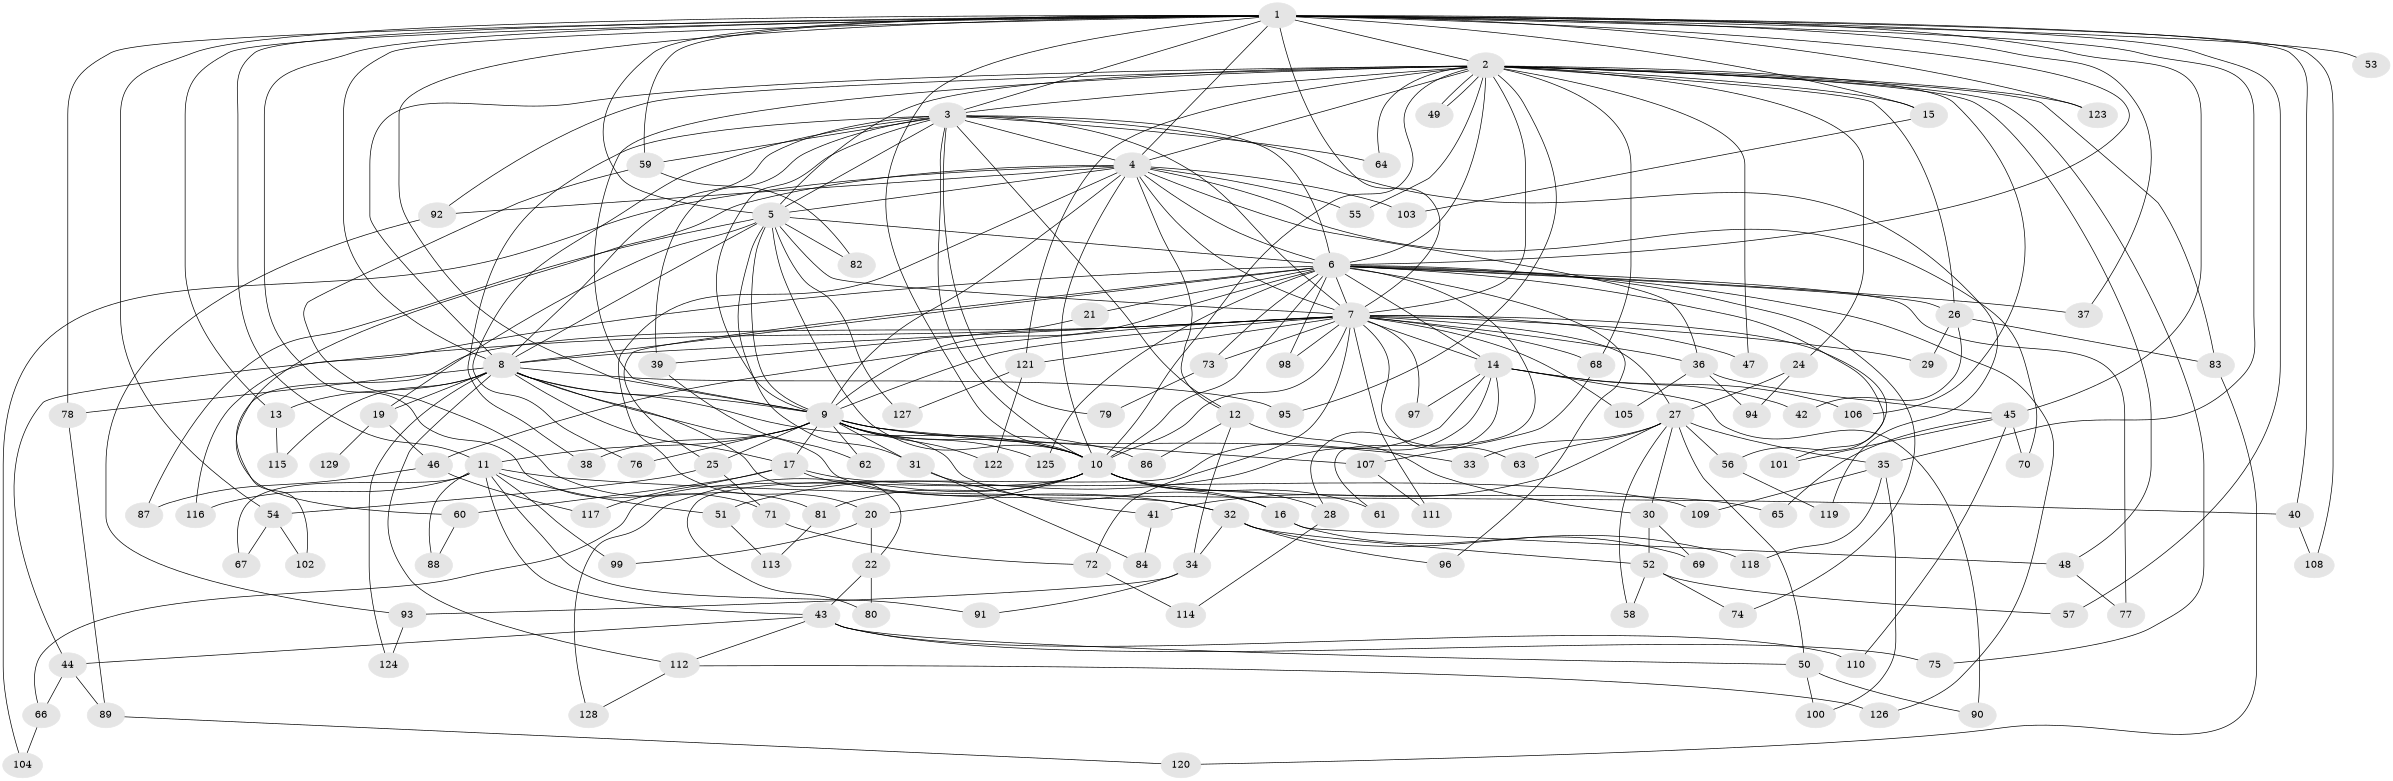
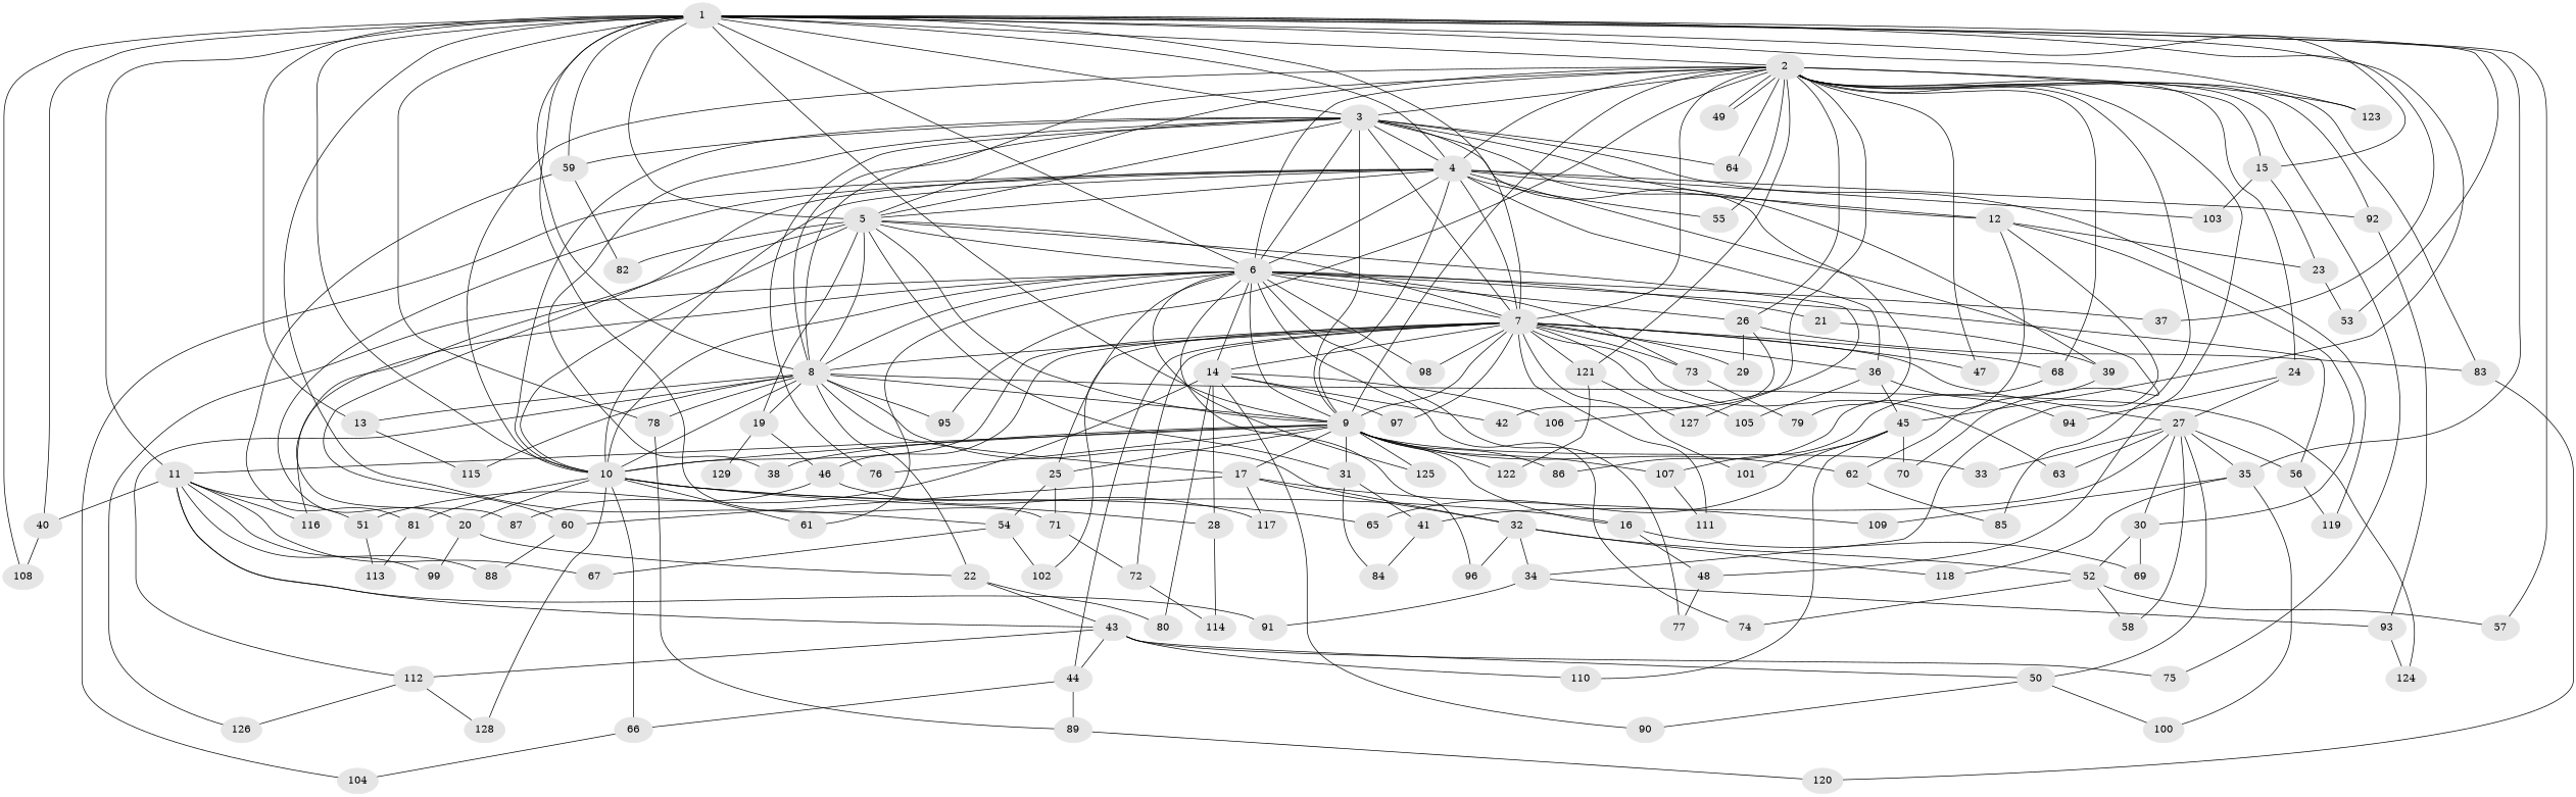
  graph {
    node [color=gray90 style=filled]
    1
    2
    3
    4
    5
    6
    7
    8
    9
    10
    11
    13
    15
    35
    37
    40
    45
    53
    54
    57
    59
    71
    78
    108
    123
    24
    26
    47
    48
    49
    55
    64
    68
    75
    83
+   85
    92
    95
    106
    121
    12
    38
    39
    76
    79
    119
    20
    36
    60
    70
    103
    104
    19
    31
    82
    87
    127
    14
    21
    25
    56
    61
    73
    74
    77
    96
    98
    116
    125
    126
    27
    29
    44
    46
    63
    72
    97
    101
    102
    105
    111
    17
    22
    32
    112
    115
    124
    16
    33
    62
    86
    107
    122
    28
    65
    66
    81
    128
    43
    51
    67
    88
    91
    99
+   23
    109
    118
    100
    110
    89
    94
    42
    120
    93
    30
    34
    129
    41
    84
    80
    90
    50
    58
    117
    114
    52
    69
    113
    1 -- 2
    1 -- 3
    1 -- 4
    1 -- 5
    1 -- 6
    1 -- 7
    1 -- 8
    1 -- 9
    1 -- 10
    1 -- 11
    1 -- 13
    1 -- 15
    1 -- 35
    1 -- 37
    1 -- 40
    1 -- 45
    1 -- 53
    1 -- 54
    1 -- 57
    1 -- 59
    1 -- 71
    1 -- 78
    1 -- 108
    1 -- 123
    2 -- 3
    2 -- 4
    2 -- 5
    2 -- 6
    2 -- 7
    2 -- 8
    2 -- 9
    2 -- 10
    2 -- 15
    2 -- 123
    2 -- 24
    2 -- 26
    2 -- 47
    2 -- 48
    2 -- 49
    2 -- 49
    2 -- 55
    2 -- 64
    2 -- 68
    2 -- 75
    2 -- 83
+   2 -- 85
    2 -- 92
    2 -- 95
    2 -- 106
    2 -- 121
    3 -- 4
    3 -- 5
    3 -- 6
    3 -- 7
    3 -- 8
    3 -- 9
    3 -- 10
    3 -- 59
    3 -- 64
    3 -- 12
    3 -- 38
    3 -- 39
    3 -- 76
    3 -- 79
    3 -- 119
    4 -- 5
    4 -- 6
    4 -- 7
    4 -- 9
    4 -- 10
    4 -- 55
    4 -- 92
    4 -- 12
    4 -- 20
    4 -- 36
    4 -- 60
    4 -- 70
    4 -- 103
    4 -- 104
    5 -- 6
    5 -- 7
    5 -- 8
    5 -- 9
    5 -- 10
    5 -- 19
    5 -- 31
    5 -- 82
    5 -- 87
    5 -- 127
    6 -- 7
    6 -- 8
    6 -- 9
    6 -- 10
    6 -- 37
    6 -- 26
    6 -- 14
    6 -- 21
    6 -- 25
    6 -- 56
    6 -- 61
    6 -- 73
    6 -- 74
    6 -- 77
    6 -- 96
    6 -- 98
    6 -- 116
    6 -- 125
    6 -- 126
    7 -- 8
    7 -- 9
    7 -- 10
    7 -- 47
    7 -- 68
    7 -- 121
    7 -- 36
    7 -- 14
    7 -- 73
    7 -- 98
    7 -- 27
    7 -- 29
    7 -- 44
    7 -- 46
    7 -- 63
    7 -- 72
    7 -- 97
    7 -- 101
    7 -- 102
    7 -- 105
    7 -- 111
    8 -- 9
    8 -- 10
    8 -- 13
    8 -- 78
    8 -- 95
    8 -- 19
    8 -- 17
    8 -- 22
    8 -- 32
    8 -- 112
    8 -- 115
    8 -- 124
    9 -- 10
    9 -- 11
    9 -- 38
    9 -- 76
    9 -- 31
    9 -- 25
    9 -- 125
    9 -- 17
    9 -- 16
    9 -- 33
    9 -- 62
    9 -- 86
    9 -- 107
    9 -- 122
    10 -- 20
    10 -- 61
    10 -- 16
    10 -- 28
    10 -- 65
    10 -- 66
    10 -- 81
    10 -- 128
    11 -- 40
    11 -- 116
    11 -- 43
    11 -- 51
    11 -- 67
    11 -- 88
    11 -- 91
    11 -- 99
    13 -- 115
    15 -- 103
+   15 -- 23
    35 -- 109
    35 -- 118
    35 -- 100
    40 -- 108
    45 -- 70
    45 -- 101
    45 -- 65
    45 -- 110
    54 -- 102
    54 -- 67
    59 -- 82
    59 -- 81
    71 -- 72
    78 -- 89
    24 -- 27
    24 -- 94
    26 -- 83
    26 -- 29
    26 -- 42
    48 -- 77
    68 -- 107
    83 -- 120
    92 -- 93
    121 -- 127
    121 -- 122
    12 -- 86
+   12 -- 23
    12 -- 30
    12 -- 34
    39 -- 62
    20 -- 22
    20 -- 99
    36 -- 45
    36 -- 105
    36 -- 94
    60 -- 88
    19 -- 46
    19 -- 129
    31 -- 41
    31 -- 84
    14 -- 106
    14 -- 97
    14 -- 28
    14 -- 51
    14 -- 42
    14 -- 80
    14 -- 90
    21 -- 39
    25 -- 54
    25 -- 71
    56 -- 119
    73 -- 79
    27 -- 35
    27 -- 56
    27 -- 63
    27 -- 33
    27 -- 30
    27 -- 41
    27 -- 50
    27 -- 58
    44 -- 66
    44 -- 89
    46 -- 87
    46 -- 117
    72 -- 114
    17 -- 60
    17 -- 32
    17 -- 109
    17 -- 117
    22 -- 43
    22 -- 80
    32 -- 96
    32 -- 118
    32 -- 34
    32 -- 52
    112 -- 126
    112 -- 128
    16 -- 48
    16 -- 69
+   62 -- 85
    107 -- 111
    28 -- 114
    66 -- 104
    81 -- 113
    43 -- 75
    43 -- 44
    43 -- 112
    43 -- 110
    43 -- 50
    51 -- 113
+   23 -- 53
    89 -- 120
    93 -- 124
    30 -- 52
    30 -- 69
    34 -- 91
    34 -- 93
    41 -- 84
    50 -- 100
    50 -- 90
    52 -- 57
    52 -- 74
    52 -- 58
  }
